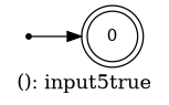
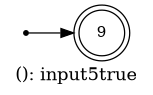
  digraph {
    label="(): input5true"
    rankdir=LR
    node [fontsize=12]
-   n1 [label=0 shape=doublecircle]
+   n1 [label=9 shape=doublecircle]
    n2 [label=0 shape=point]
    n2 -> n1
  }
